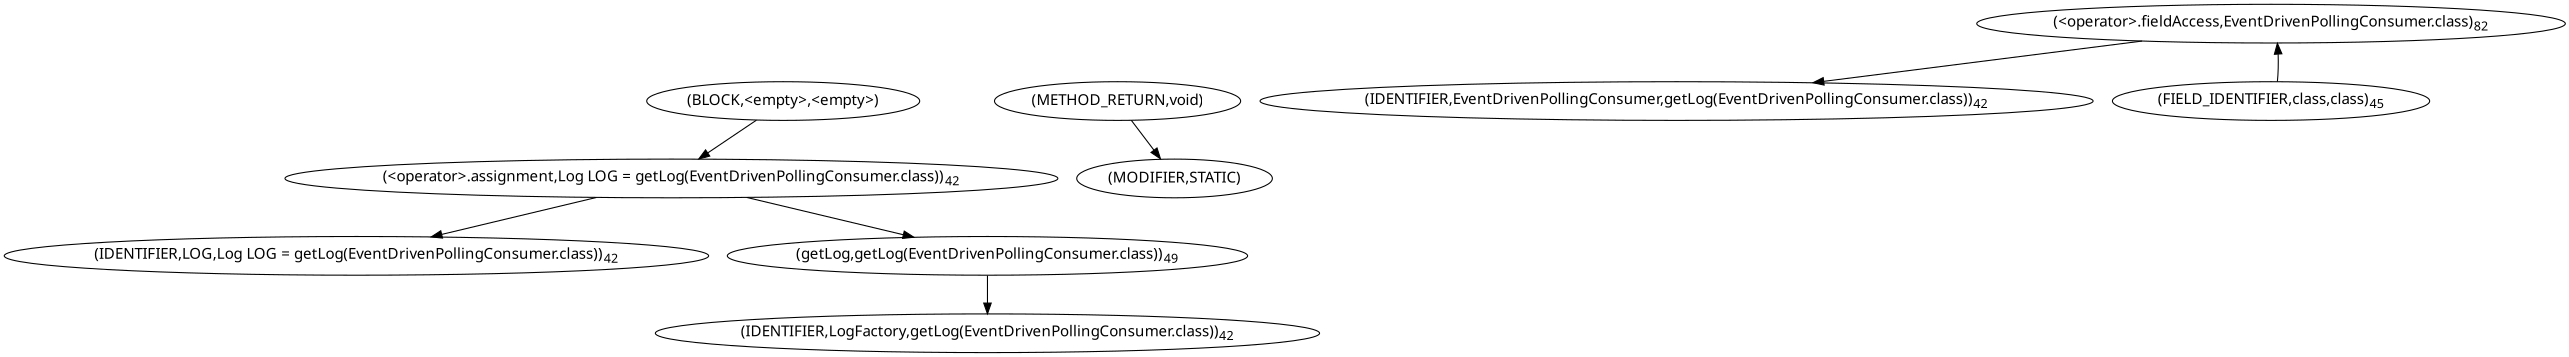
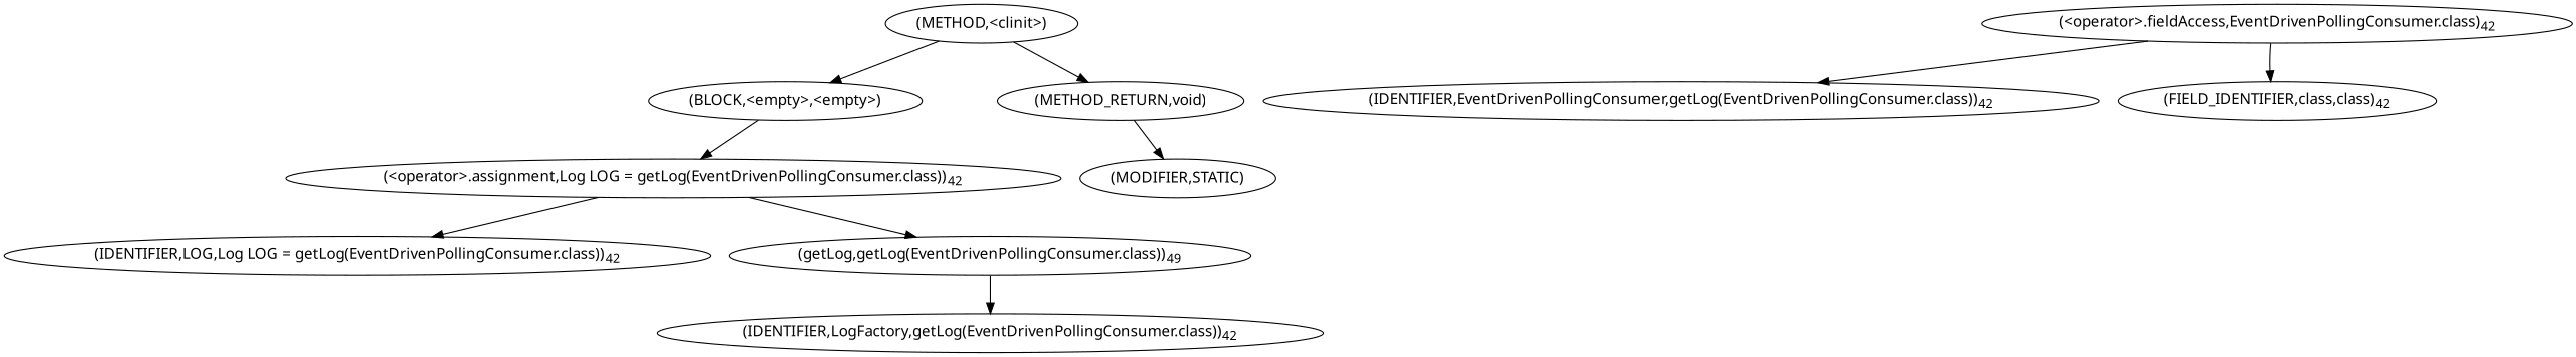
  digraph {
    fontname="Noto Sans"
    node [fontname="Noto Sans"]
    edge [fontname="Noto Sans"]
+   n1 [label=<(METHOD,&lt;clinit&gt;)>]
    n2 [label=<(BLOCK,&lt;empty&gt;,&lt;empty&gt;)>]
    n3 [label=<(METHOD_RETURN,void)>]
    n4 [label=<(&lt;operator&gt;.assignment,Log LOG = getLog(EventDrivenPollingConsumer.class))<SUB>42</SUB>>]
    n5 [label=<(MODIFIER,STATIC)>]
    n6 [label=<(IDENTIFIER,LOG,Log LOG = getLog(EventDrivenPollingConsumer.class))<SUB>42</SUB>>]
    n7 [label=<(getLog,getLog(EventDrivenPollingConsumer.class))<SUB>49</SUB>>]
    n8 [label=<(IDENTIFIER,LogFactory,getLog(EventDrivenPollingConsumer.class))<SUB>42</SUB>>]
-   n9 [label=<(&lt;operator&gt;.fieldAccess,EventDrivenPollingConsumer.class)<SUB>82</SUB>>]
+   n9 [label=<(&lt;operator&gt;.fieldAccess,EventDrivenPollingConsumer.class)<SUB>42</SUB>>]
    n10 [label=<(IDENTIFIER,EventDrivenPollingConsumer,getLog(EventDrivenPollingConsumer.class))<SUB>42</SUB>>]
-   n11 [label=<(FIELD_IDENTIFIER,class,class)<SUB>45</SUB>>]
+   n11 [label=<(FIELD_IDENTIFIER,class,class)<SUB>42</SUB>>]
+   n1 -> n2
+   n1 -> n3
    n2 -> n4
    n3 -> n5
    n4 -> n6
    n4 -> n7
    n7 -> n8
    n9 -> n10
-   n11 -> n9
+   n9 -> n11
  }
